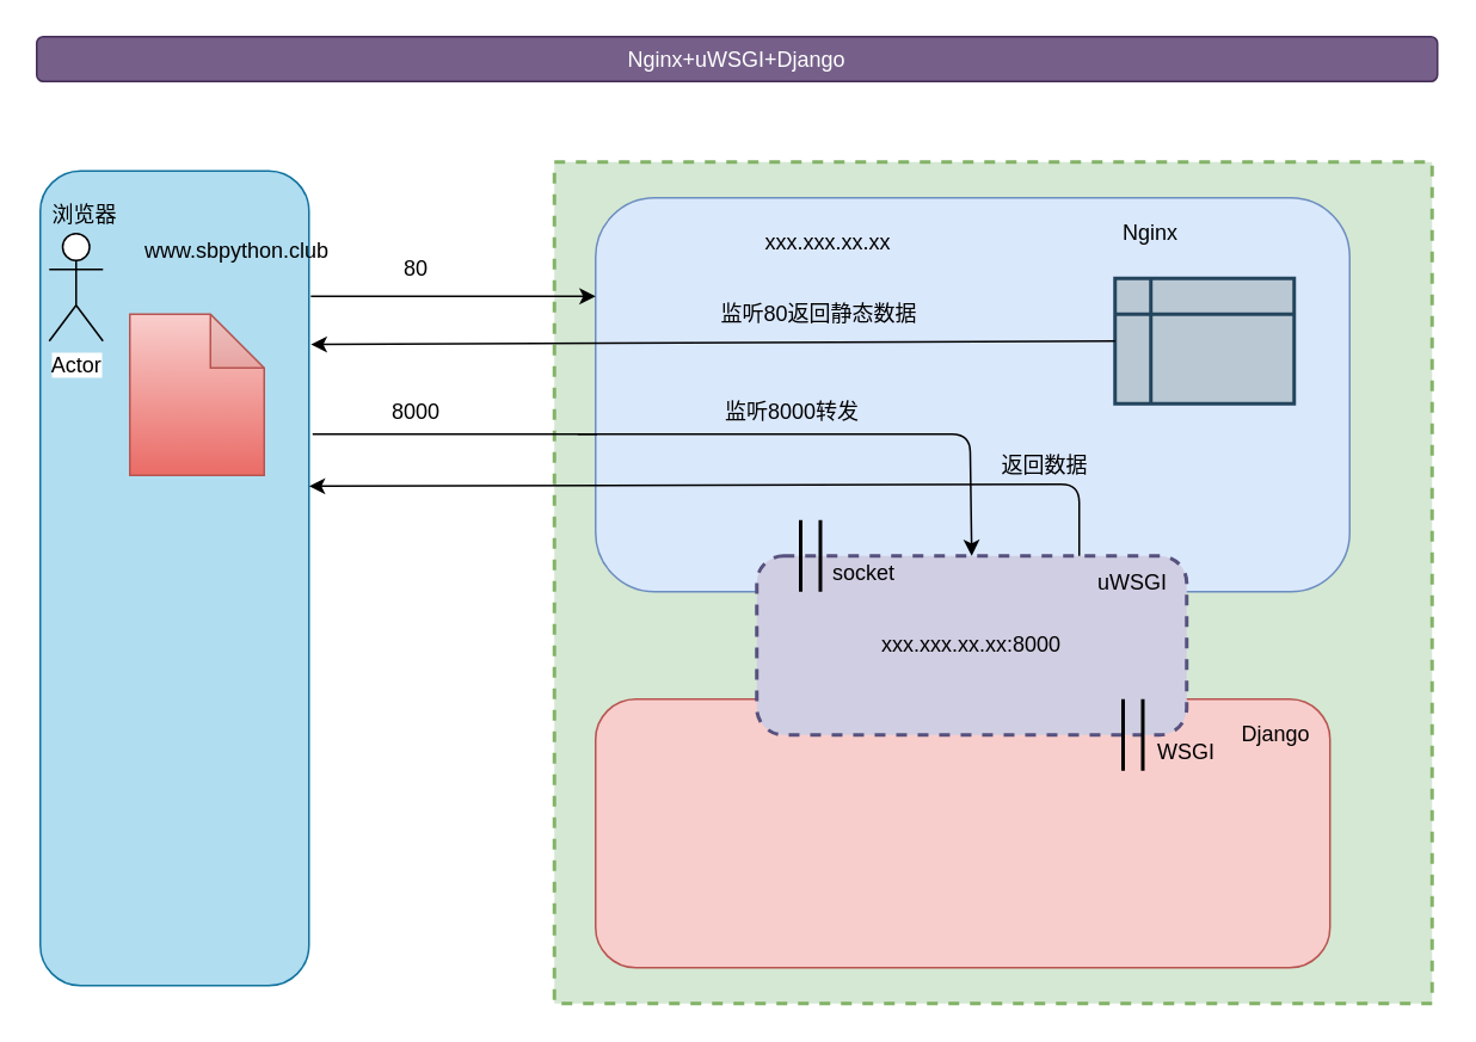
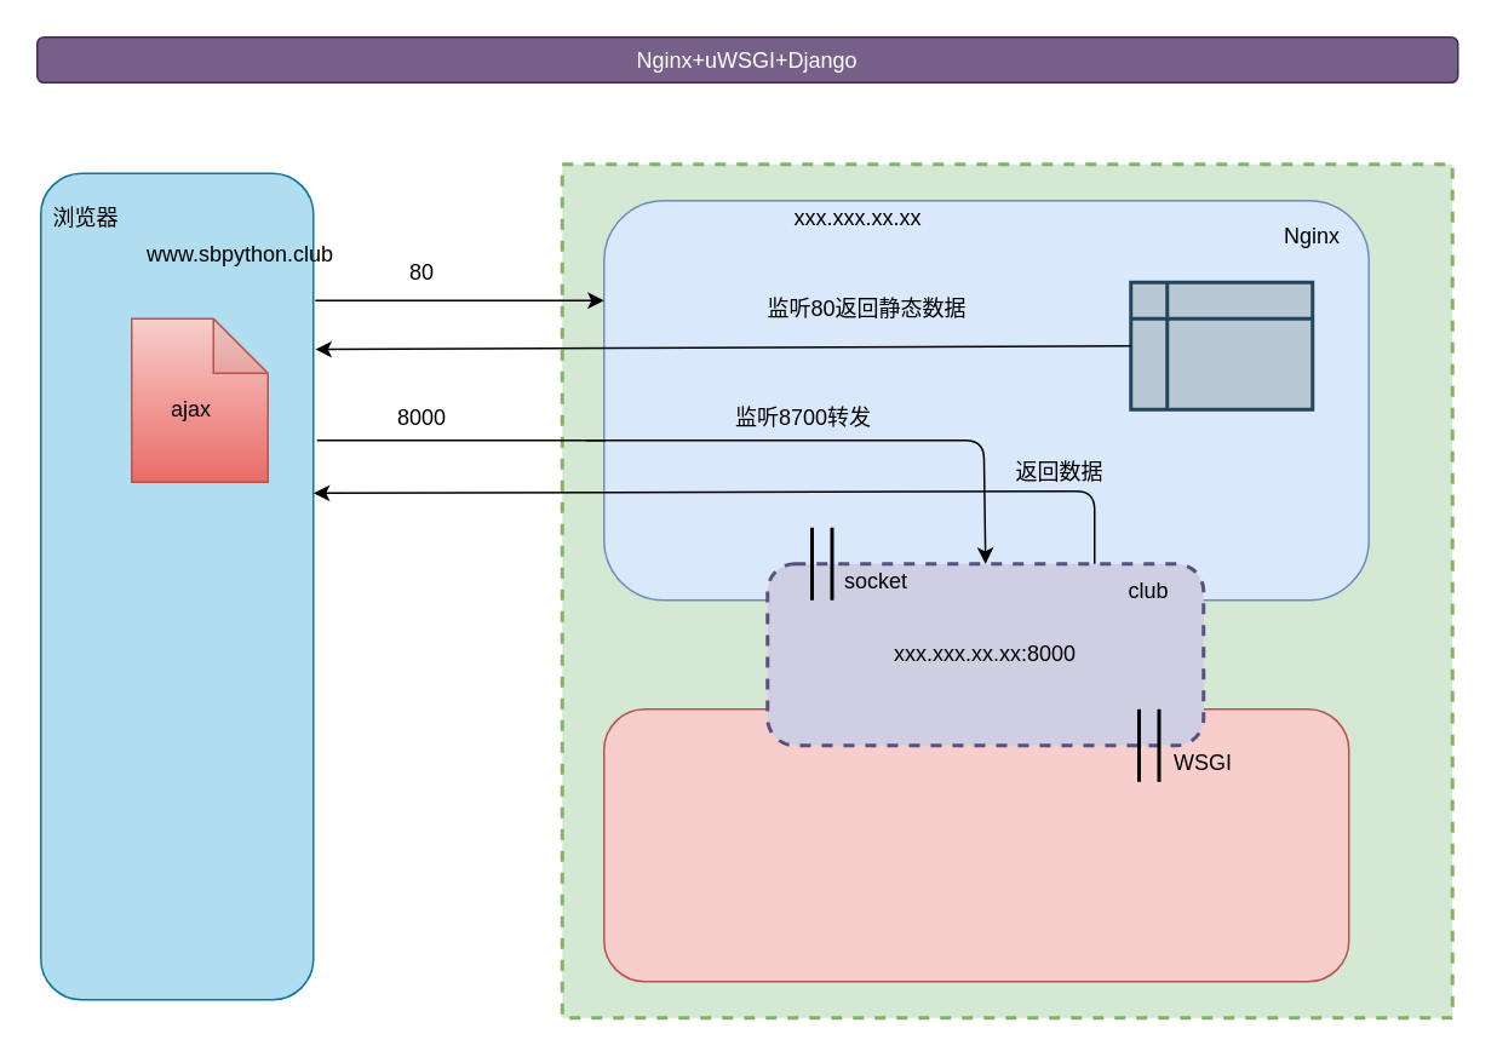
  <mxCell id="0" />
  <mxCell id="1" parent="0" />
  <mxCell id="2" value="" style="rounded=0;whiteSpace=wrap;html=1;dashed=1;strokeWidth=2;fillColor=#d5e8d4;strokeColor=#82b366;" vertex="1" parent="1"><mxGeometry x="309" y="90" width="490" height="470" as="geometry" /></mxCell>
  <mxCell id="3" value="Nginx+uWSGI+Django" style="rounded=1;whiteSpace=wrap;html=1;fillColor=#76608a;strokeColor=#432D57;fontColor=#ffffff;" vertex="1" parent="1"><mxGeometry x="20" y="20" width="782" height="25" as="geometry" /></mxCell>
  <mxCell id="4" value="" style="rounded=1;whiteSpace=wrap;html=1;fillColor=#b1ddf0;strokeColor=#10739e;" vertex="1" parent="1"><mxGeometry x="22" y="95" width="150" height="455" as="geometry" /></mxCell>
  <mxCell id="5" value="" style="rounded=1;whiteSpace=wrap;html=1;fillColor=#dae8fc;strokeColor=#6c8ebf;strokeWidth=1;" vertex="1" parent="1"><mxGeometry x="332" y="110" width="421" height="220" as="geometry" /></mxCell>
  <mxCell id="6" value="" style="rounded=1;whiteSpace=wrap;html=1;fillColor=#f8cecc;strokeColor=#b85450;" vertex="1" parent="1"><mxGeometry x="332" y="390" width="410" height="150" as="geometry" /></mxCell>
- <mxCell id="7" value="Nginx" style="text;html=1;strokeColor=none;fillColor=none;align=center;verticalAlign=middle;whiteSpace=wrap;rounded=0;" vertex="1" parent="1"><mxGeometry x="622" y="120" width="40" height="20" as="geometry" /></mxCell>
- <mxCell id="8" value="Actor" style="shape=umlActor;verticalLabelPosition=bottom;labelBackgroundColor=#ffffff;verticalAlign=top;html=1;outlineConnect=0;" vertex="1" parent="1"><mxGeometry x="27" y="130" width="30" height="60" as="geometry" /></mxCell>
- <mxCell id="9" value="Django" style="text;html=1;strokeColor=none;fillColor=none;align=center;verticalAlign=middle;whiteSpace=wrap;rounded=0;" vertex="1" parent="1"><mxGeometry x="692" y="400" width="40" height="20" as="geometry" /></mxCell>
+ <mxCell id="7" value="Nginx" style="text;html=1;strokeColor=none;fillColor=none;align=center;verticalAlign=middle;whiteSpace=wrap;rounded=0;" vertex="1" parent="1"><mxGeometry x="702" y="120" width="40" height="20" as="geometry" /></mxCell>
  <mxCell id="10" value="www.sbpython.club" style="text;html=1;strokeColor=none;fillColor=none;align=center;verticalAlign=middle;whiteSpace=wrap;rounded=0;dashed=1;" vertex="1" parent="1"><mxGeometry x="112" y="130" width="40" height="20" as="geometry" /></mxCell>
  <mxCell id="11" value="浏览器" style="text;html=1;strokeColor=none;fillColor=none;align=center;verticalAlign=middle;whiteSpace=wrap;rounded=0;dashed=1;" vertex="1" parent="1"><mxGeometry x="27" y="110" width="40" height="20" as="geometry" /></mxCell>
  <mxCell id="12" value="" style="endArrow=classic;html=1;entryX=0;entryY=0.25;entryDx=0;entryDy=0;exitX=1.007;exitY=0.154;exitDx=0;exitDy=0;exitPerimeter=0;" edge="1" parent="1" source="4" target="5"><mxGeometry width="50" height="50" relative="1" as="geometry"><mxPoint x="172" y="177" as="sourcePoint" /><mxPoint x="72" y="490" as="targetPoint" /></mxGeometry></mxCell>
  <mxCell id="13" value="&lt;div style=&quot;text-align: right&quot;&gt;&lt;/div&gt;&lt;div style=&quot;text-align: center&quot;&gt;&lt;/div&gt;" style="rounded=1;whiteSpace=wrap;html=1;dashed=1;strokeWidth=2;fontSize=12;align=left;fillColor=#d0cee2;strokeColor=#56517e;" vertex="1" parent="1"><mxGeometry x="422" y="310" width="240" height="100" as="geometry" /></mxCell>
- <mxCell id="14" value="uWSGI" style="text;html=1;strokeColor=none;fillColor=none;align=center;verticalAlign=middle;whiteSpace=wrap;rounded=0;dashed=1;fontSize=12;" vertex="1" parent="1"><mxGeometry x="612" y="315" width="40" height="20" as="geometry" /></mxCell>
+ <mxCell id="14" value="club" style="text;html=1;strokeColor=none;fillColor=none;align=center;verticalAlign=middle;whiteSpace=wrap;rounded=0;dashed=1;fontSize=12;" vertex="1" parent="1"><mxGeometry x="612" y="315" width="40" height="20" as="geometry" /></mxCell>
  <mxCell id="15" value="" style="shape=link;html=1;fontSize=12;width=10;strokeWidth=2;" edge="1" parent="1"><mxGeometry width="50" height="50" relative="1" as="geometry"><mxPoint x="452" y="330" as="sourcePoint" /><mxPoint x="452" y="290" as="targetPoint" /></mxGeometry></mxCell>
  <mxCell id="16" value="" style="shape=link;html=1;fontSize=12;width=10;strokeWidth=2;" edge="1" parent="1"><mxGeometry width="50" height="50" relative="1" as="geometry"><mxPoint x="632" y="430" as="sourcePoint" /><mxPoint x="632" y="390" as="targetPoint" /></mxGeometry></mxCell>
  <mxCell id="17" value="socket" style="text;html=1;strokeColor=none;fillColor=none;align=center;verticalAlign=middle;whiteSpace=wrap;rounded=0;dashed=1;fontSize=12;" vertex="1" parent="1"><mxGeometry x="462" y="310" width="40" height="20" as="geometry" /></mxCell>
  <mxCell id="18" value="WSGI" style="text;html=1;strokeColor=none;fillColor=none;align=center;verticalAlign=middle;whiteSpace=wrap;rounded=0;dashed=1;fontSize=12;" vertex="1" parent="1"><mxGeometry x="642" y="410" width="40" height="20" as="geometry" /></mxCell>
  <mxCell id="19" value="" style="shape=internalStorage;whiteSpace=wrap;html=1;backgroundOutline=1;strokeWidth=2;fontSize=12;align=left;fillColor=#bac8d3;strokeColor=#23445d;" vertex="1" parent="1"><mxGeometry x="622" y="155" width="100" height="70" as="geometry" /></mxCell>
  <mxCell id="20" value="80" style="text;html=1;strokeColor=none;fillColor=none;align=center;verticalAlign=middle;whiteSpace=wrap;rounded=0;fontSize=12;" vertex="1" parent="1"><mxGeometry x="212" y="140" width="40" height="20" as="geometry" /></mxCell>
  <mxCell id="21" value="" style="endArrow=classic;html=1;strokeWidth=1;fontSize=12;exitX=0;exitY=0.5;exitDx=0;exitDy=0;entryX=1.007;entryY=0.213;entryDx=0;entryDy=0;entryPerimeter=0;" edge="1" parent="1" source="19" target="4"><mxGeometry width="50" height="50" relative="1" as="geometry"><mxPoint x="22" y="630" as="sourcePoint" /><mxPoint x="72" y="580" as="targetPoint" /></mxGeometry></mxCell>
  <mxCell id="22" value="" style="shape=note;whiteSpace=wrap;html=1;backgroundOutline=1;darkOpacity=0.05;strokeWidth=1;fontSize=12;align=left;fillColor=#f8cecc;strokeColor=#b85450;gradientColor=#ea6b66;" vertex="1" parent="1"><mxGeometry x="72" y="175" width="75" height="90" as="geometry" /></mxCell>
+ <mxCell id="23" value="ajax" style="text;html=1;strokeColor=none;fillColor=none;align=center;verticalAlign=middle;whiteSpace=wrap;rounded=0;fontSize=12;" vertex="1" parent="1"><mxGeometry x="84.5" y="215" width="40" height="20" as="geometry" /></mxCell>
  <mxCell id="24" value="" style="endArrow=none;html=1;strokeWidth=1;fontSize=12;entryX=0.002;entryY=0.6;entryDx=0;entryDy=0;entryPerimeter=0;endFill=0;" edge="1" parent="1" target="5"><mxGeometry width="50" height="50" relative="1" as="geometry"><mxPoint x="174" y="242" as="sourcePoint" /><mxPoint x="72" y="580" as="targetPoint" /></mxGeometry></mxCell>
  <mxCell id="25" value="8000" style="text;html=1;strokeColor=none;fillColor=none;align=center;verticalAlign=middle;whiteSpace=wrap;rounded=0;fontSize=12;" vertex="1" parent="1"><mxGeometry x="212" y="220" width="40" height="20" as="geometry" /></mxCell>
  <mxCell id="26" value="" style="endArrow=classic;html=1;strokeWidth=1;fontSize=12;entryX=0.5;entryY=0;entryDx=0;entryDy=0;" edge="1" parent="1" target="13"><mxGeometry width="50" height="50" relative="1" as="geometry"><mxPoint x="322" y="242" as="sourcePoint" /><mxPoint x="541" y="292" as="targetPoint" /><Array as="points"><mxPoint x="541" y="242" /></Array></mxGeometry></mxCell>
  <mxCell id="27" value="xxx.xxx.xx.xx:8000" style="text;html=1;strokeColor=none;fillColor=none;align=center;verticalAlign=middle;whiteSpace=wrap;rounded=0;fontSize=12;" vertex="1" parent="1"><mxGeometry x="522" y="350" width="40" height="20" as="geometry" /></mxCell>
- <mxCell id="28" value="xxx.xxx.xx.xx" style="text;html=1;strokeColor=none;fillColor=none;align=center;verticalAlign=middle;whiteSpace=wrap;rounded=0;fontSize=12;" vertex="1" parent="1"><mxGeometry x="442" y="125" width="40" height="20" as="geometry" /></mxCell>
+ <mxCell id="28" value="xxx.xxx.xx.xx" style="text;html=1;strokeColor=none;fillColor=none;align=center;verticalAlign=middle;whiteSpace=wrap;rounded=0;fontSize=12;" vertex="1" parent="1"><mxGeometry x="452" y="110" width="40" height="20" as="geometry" /></mxCell>
  <mxCell id="29" value="" style="endArrow=classic;html=1;strokeWidth=1;fontSize=12;exitX=0.75;exitY=0;exitDx=0;exitDy=0;entryX=1;entryY=0.387;entryDx=0;entryDy=0;entryPerimeter=0;" edge="1" parent="1" source="13" target="4"><mxGeometry width="50" height="50" relative="1" as="geometry"><mxPoint x="297" y="595" as="sourcePoint" /><mxPoint x="117" y="540" as="targetPoint" /><Array as="points"><mxPoint x="602" y="270" /></Array></mxGeometry></mxCell>
- <mxCell id="30" value="监听8000转发" style="text;html=1;strokeColor=none;fillColor=none;align=center;verticalAlign=middle;whiteSpace=wrap;rounded=0;fontSize=12;" vertex="1" parent="1"><mxGeometry x="402" y="220" width="80" height="20" as="geometry" /></mxCell>
- <mxCell id="31" value="监听80返回静态数据" style="text;html=1;strokeColor=none;fillColor=none;align=center;verticalAlign=middle;whiteSpace=wrap;rounded=0;fontSize=12;" vertex="1" parent="1"><mxGeometry x="392" y="165" width="130" height="20" as="geometry" /></mxCell>
+ <mxCell id="30" value="监听8700转发" style="text;html=1;strokeColor=none;fillColor=none;align=center;verticalAlign=middle;whiteSpace=wrap;rounded=0;fontSize=12;" vertex="1" parent="1"><mxGeometry x="402" y="220" width="80" height="20" as="geometry" /></mxCell>
+ <mxCell id="31" value="监听80返回静态数据" style="text;html=1;strokeColor=none;fillColor=none;align=center;verticalAlign=middle;whiteSpace=wrap;rounded=0;fontSize=12;" vertex="1" parent="1"><mxGeometry x="412" y="160" width="130" height="20" as="geometry" /></mxCell>
  <mxCell id="32" value="返回数据" style="text;html=1;strokeColor=none;fillColor=none;align=center;verticalAlign=middle;whiteSpace=wrap;rounded=0;fontSize=12;" vertex="1" parent="1"><mxGeometry x="554" y="250" width="58" height="20" as="geometry" /></mxCell>
